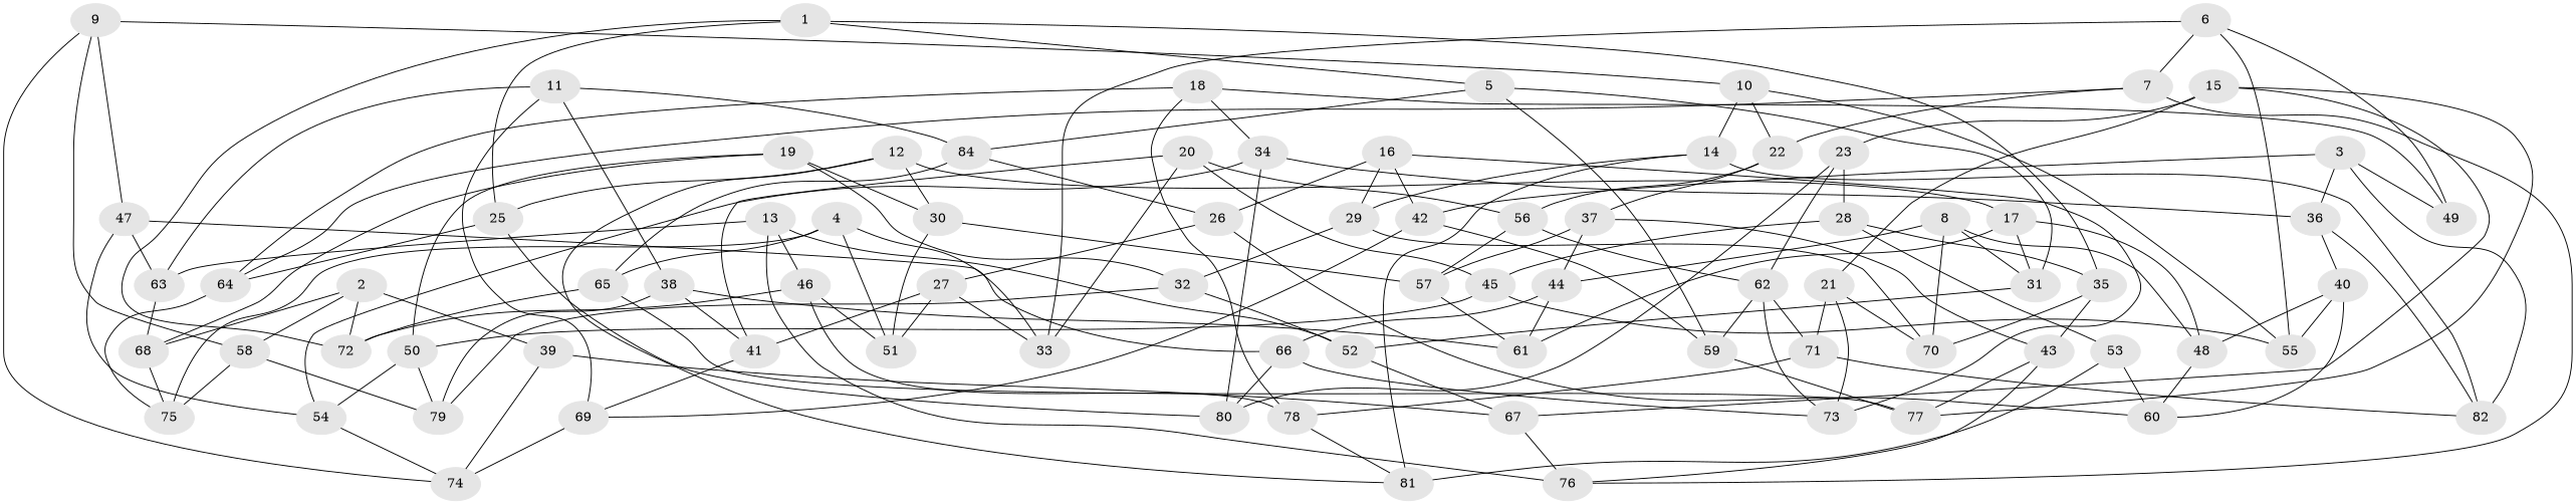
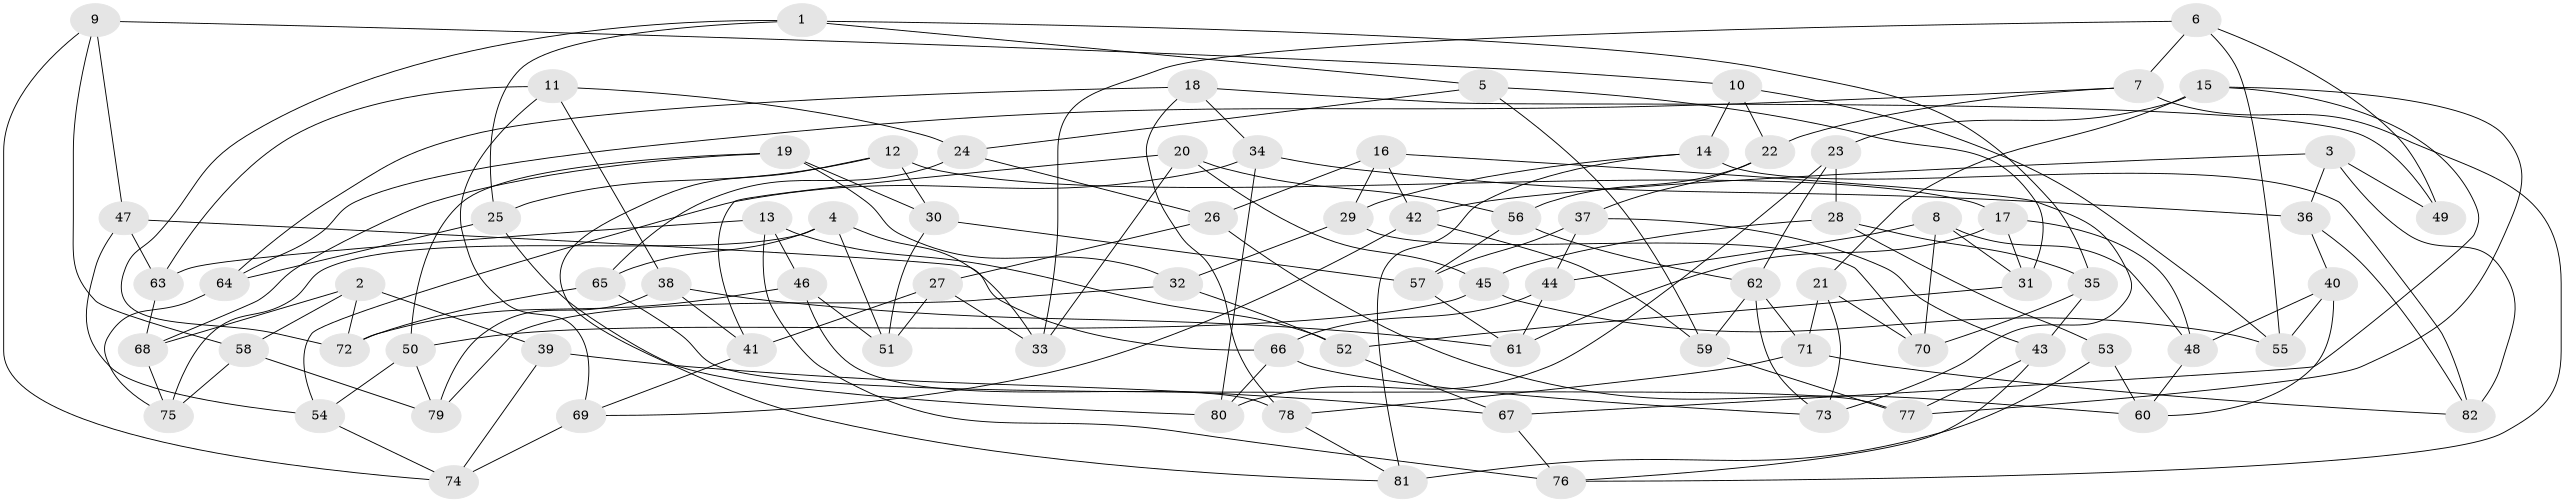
  graph {
    node [color=gray90 style=filled]
    1
    5
    25
    35
    72
-   24 [label=84]
+   24
    31
    59
    64
    80
    70
    43
    2
    39
    58
    68
    74
    67
    75
    79
    3
    36
    42
    49
    82
    40
    69
    4
    33
    51
    65
    77
    26
    52
    6
    7
    55
    22
    76
    56
    37
    8
    44
    48
    61
    66
    60
    9
    10
    47
    14
    63
    54
    81
    29
    11
    38
    41
    12
    17
    30
    57
    13
    46
    78
    32
    15
    21
    23
    73
    71
    28
    62
    16
    27
    18
    34
    19
    50
    20
    45
    53
    1 -- 5
    1 -- 25
    1 -- 35
    1 -- 72
    5 -- 24
    5 -- 31
    5 -- 59
    25 -- 64
    25 -- 80
    35 -- 70
    35 -- 43
    24 -- 65
    24 -- 26
    31 -- 52
    59 -- 77
    64 -- 75
    43 -- 77
    43 -- 76
    2 -- 72
    2 -- 39
    2 -- 58
    2 -- 68
    39 -- 74
    39 -- 67
    58 -- 75
    58 -- 79
    68 -- 75
    67 -- 76
    3 -- 36
    3 -- 42
    3 -- 49
    3 -- 82
    36 -- 82
    36 -- 40
    42 -- 59
    42 -- 69
    40 -- 55
    40 -- 48
    40 -- 60
    69 -- 74
    4 -- 75
    4 -- 33
    4 -- 51
    4 -- 65
    65 -- 72
    65 -- 77
    26 -- 60
    26 -- 27
    52 -- 67
    6 -- 49
    6 -- 33
    6 -- 7
    6 -- 55
    7 -- 64
    7 -- 22
    7 -- 76
    22 -- 56
    22 -- 37
    56 -- 57
    56 -- 62
    37 -- 43
    37 -- 44
    37 -- 57
    8 -- 31
    8 -- 70
    8 -- 44
    8 -- 48
    44 -- 61
    44 -- 66
    48 -- 60
    66 -- 80
    66 -- 73
    9 -- 58
    9 -- 74
    9 -- 10
    9 -- 47
    10 -- 55
    10 -- 22
    10 -- 14
    47 -- 66
    47 -- 63
    47 -- 54
    14 -- 82
    14 -- 81
    14 -- 29
    63 -- 68
    54 -- 74
    29 -- 70
    29 -- 32
    11 -- 24
    11 -- 69
    11 -- 63
    11 -- 38
    38 -- 79
    38 -- 61
    38 -- 41
    41 -- 69
    12 -- 25
    12 -- 81
    12 -- 17
    12 -- 30
    17 -- 31
    17 -- 48
    17 -- 61
    30 -- 51
    30 -- 57
    57 -- 61
    13 -- 52
    13 -- 76
    13 -- 63
    13 -- 46
    46 -- 72
    46 -- 51
    46 -- 78
    78 -- 81
    32 -- 79
    32 -- 52
    15 -- 67
    15 -- 77
    15 -- 21
    15 -- 23
    21 -- 70
    21 -- 73
    21 -- 71
    23 -- 80
    23 -- 28
    23 -- 62
    71 -- 82
    71 -- 78
    28 -- 35
    28 -- 45
    28 -- 53
    62 -- 59
    62 -- 73
    62 -- 71
    16 -- 42
    16 -- 26
    16 -- 29
    16 -- 73
    27 -- 33
    27 -- 51
    27 -- 41
    18 -- 64
    18 -- 49
    18 -- 78
    18 -- 34
    34 -- 80
    34 -- 36
    34 -- 54
    19 -- 68
    19 -- 30
    19 -- 32
    19 -- 50
    50 -- 79
    50 -- 54
    20 -- 33
    20 -- 56
    20 -- 41
    20 -- 45
    45 -- 55
    45 -- 50
    53 -- 60
    53 -- 81
  }
